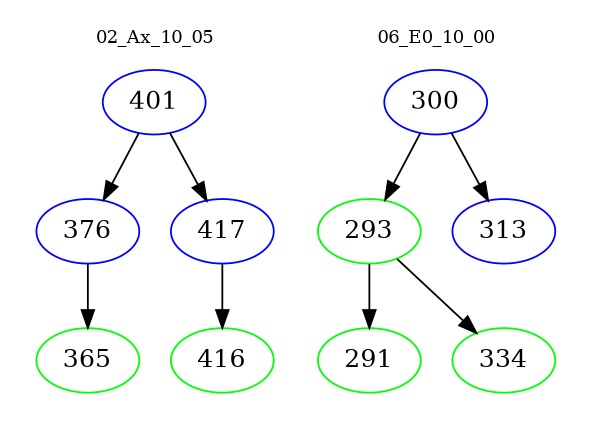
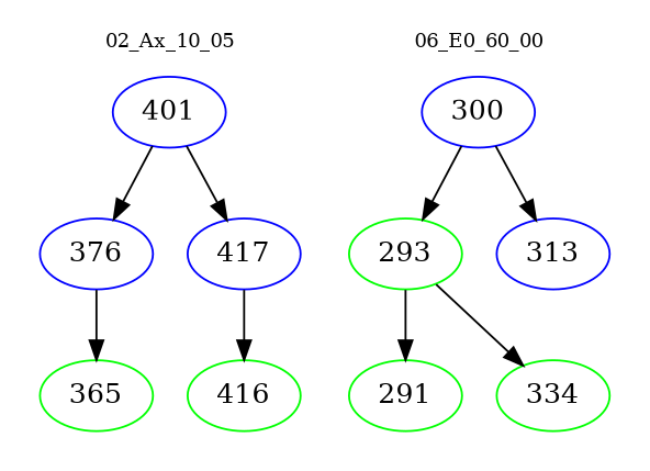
  digraph {
    node [color=blue]
    edge [color=black]
    n1 [label=401]
    n2 [label=376]
    n3 [label=417]
    n4 [color=green label=365]
    n5 [color=green label=416]
    n6 [label=300]
    n7 [color=green label=293]
    n8 [label=313]
    n9 [color=green label=291]
    n10 [color=green label=334]
    subgraph cluster_1 {
      color=white
      fontsize=10
      label="02_Ax_10_05"
      n1
      n2
      n3
      n4
      n5
    }
    subgraph cluster_2 {
      color=white
      fontsize=10
-     label="06_E0_10_00"
+     label="06_E0_60_00"
      n6
      n7
      n8
      n9
      n10
    }
    n1 -> n2
    n1 -> n3
    n2 -> n4
    n3 -> n5
    n6 -> n7
    n6 -> n8
    n7 -> n9
    n7 -> n10
  }
